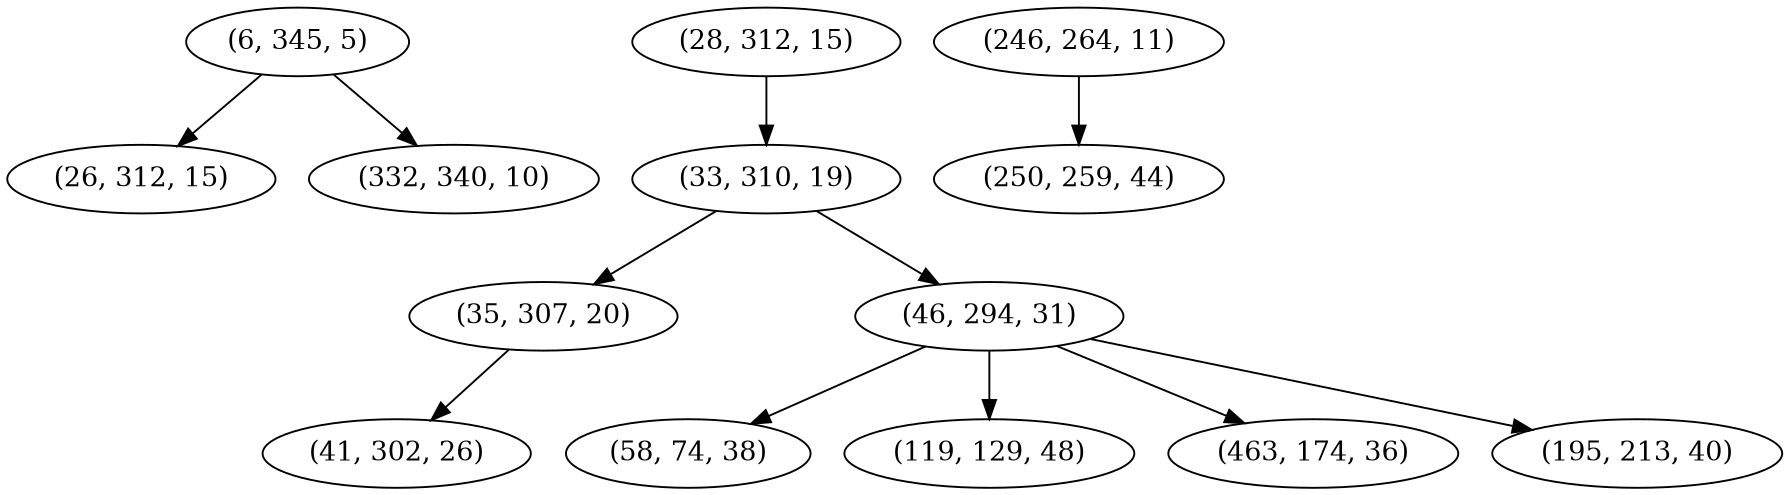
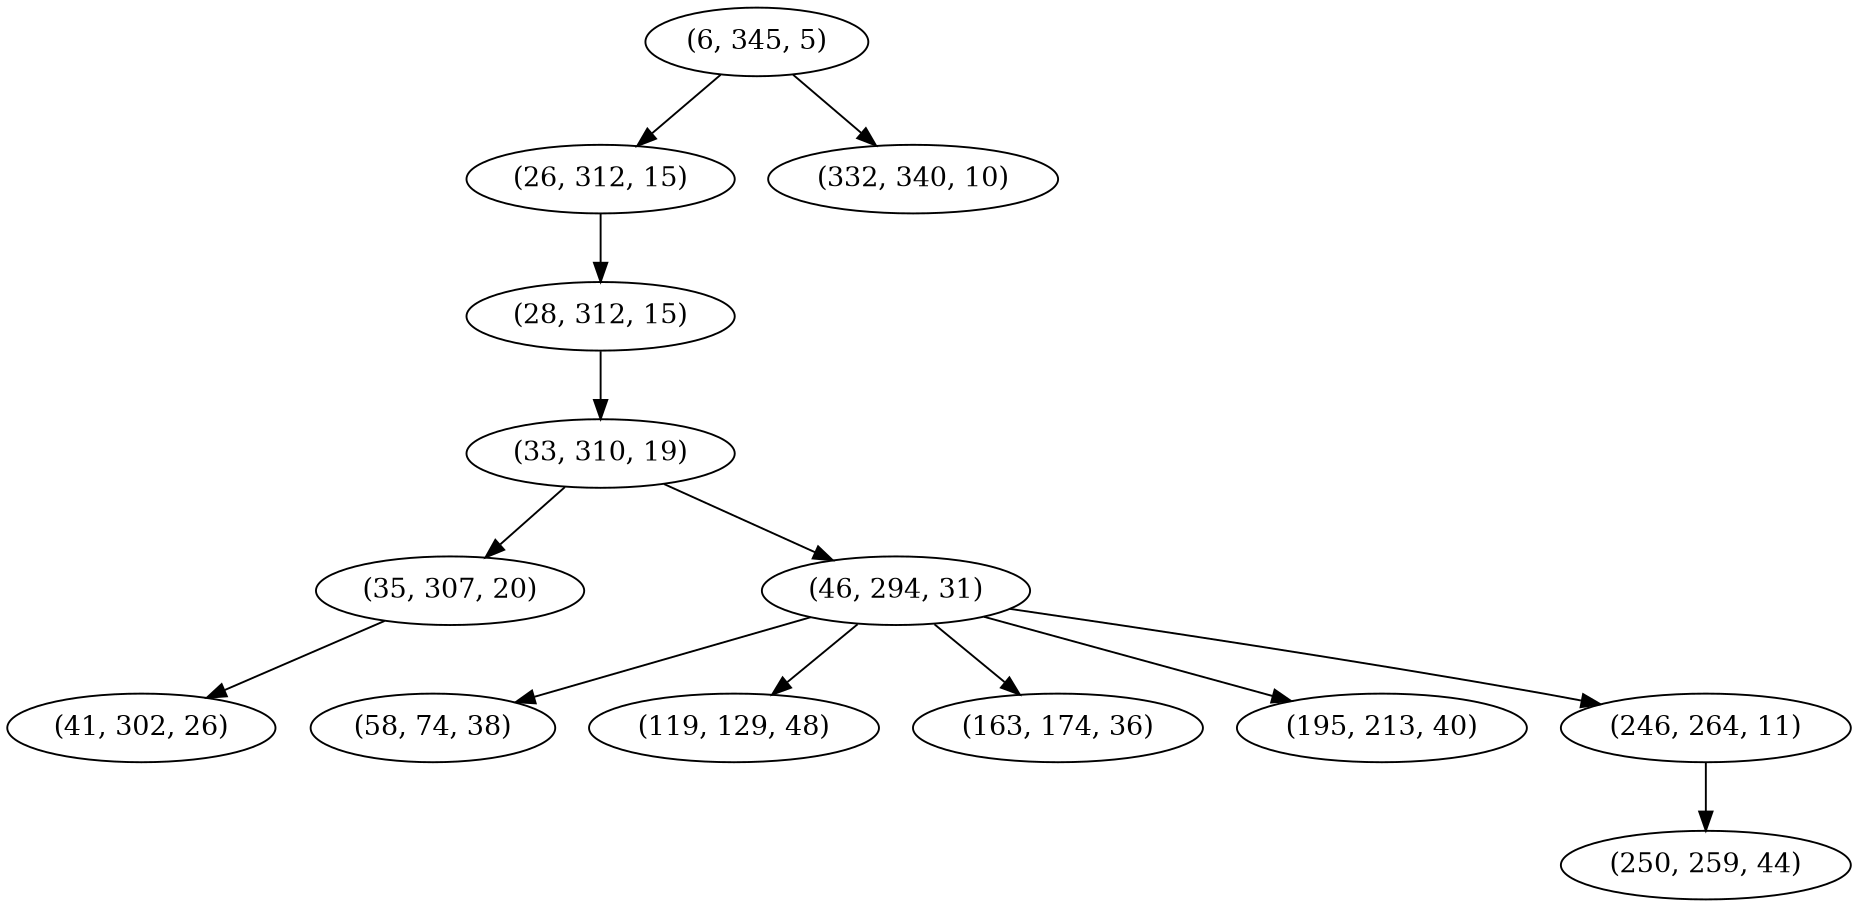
  digraph {
    n1 [label="(26, 312, 15)"]
    "(6, 345, 5)"
    "(332, 340, 10)"
    n4 [label="(28, 312, 15)"]
    "(33, 310, 19)"
    n6 [label="(35, 307, 20)"]
    "(46, 294, 31)"
    "(41, 302, 26)"
    "(58, 74, 38)"
    n10 [label="(119, 129, 48)"]
-   "(163, 174, 36)" [label="(463, 174, 36)"]
+   "(163, 174, 36)"
    "(195, 213, 40)"
    n13 [label="(246, 264, 11)"]
    "(250, 259, 44)"
+   n1 -> n4
    "(6, 345, 5)" -> n1
    "(6, 345, 5)" -> "(332, 340, 10)"
    n4 -> "(33, 310, 19)"
    "(33, 310, 19)" -> n6
    "(33, 310, 19)" -> "(46, 294, 31)"
    n6 -> "(41, 302, 26)"
    "(46, 294, 31)" -> "(58, 74, 38)"
    "(46, 294, 31)" -> n10
    "(46, 294, 31)" -> "(163, 174, 36)"
    "(46, 294, 31)" -> "(195, 213, 40)"
+   "(46, 294, 31)" -> n13
    n13 -> "(250, 259, 44)"
  }
